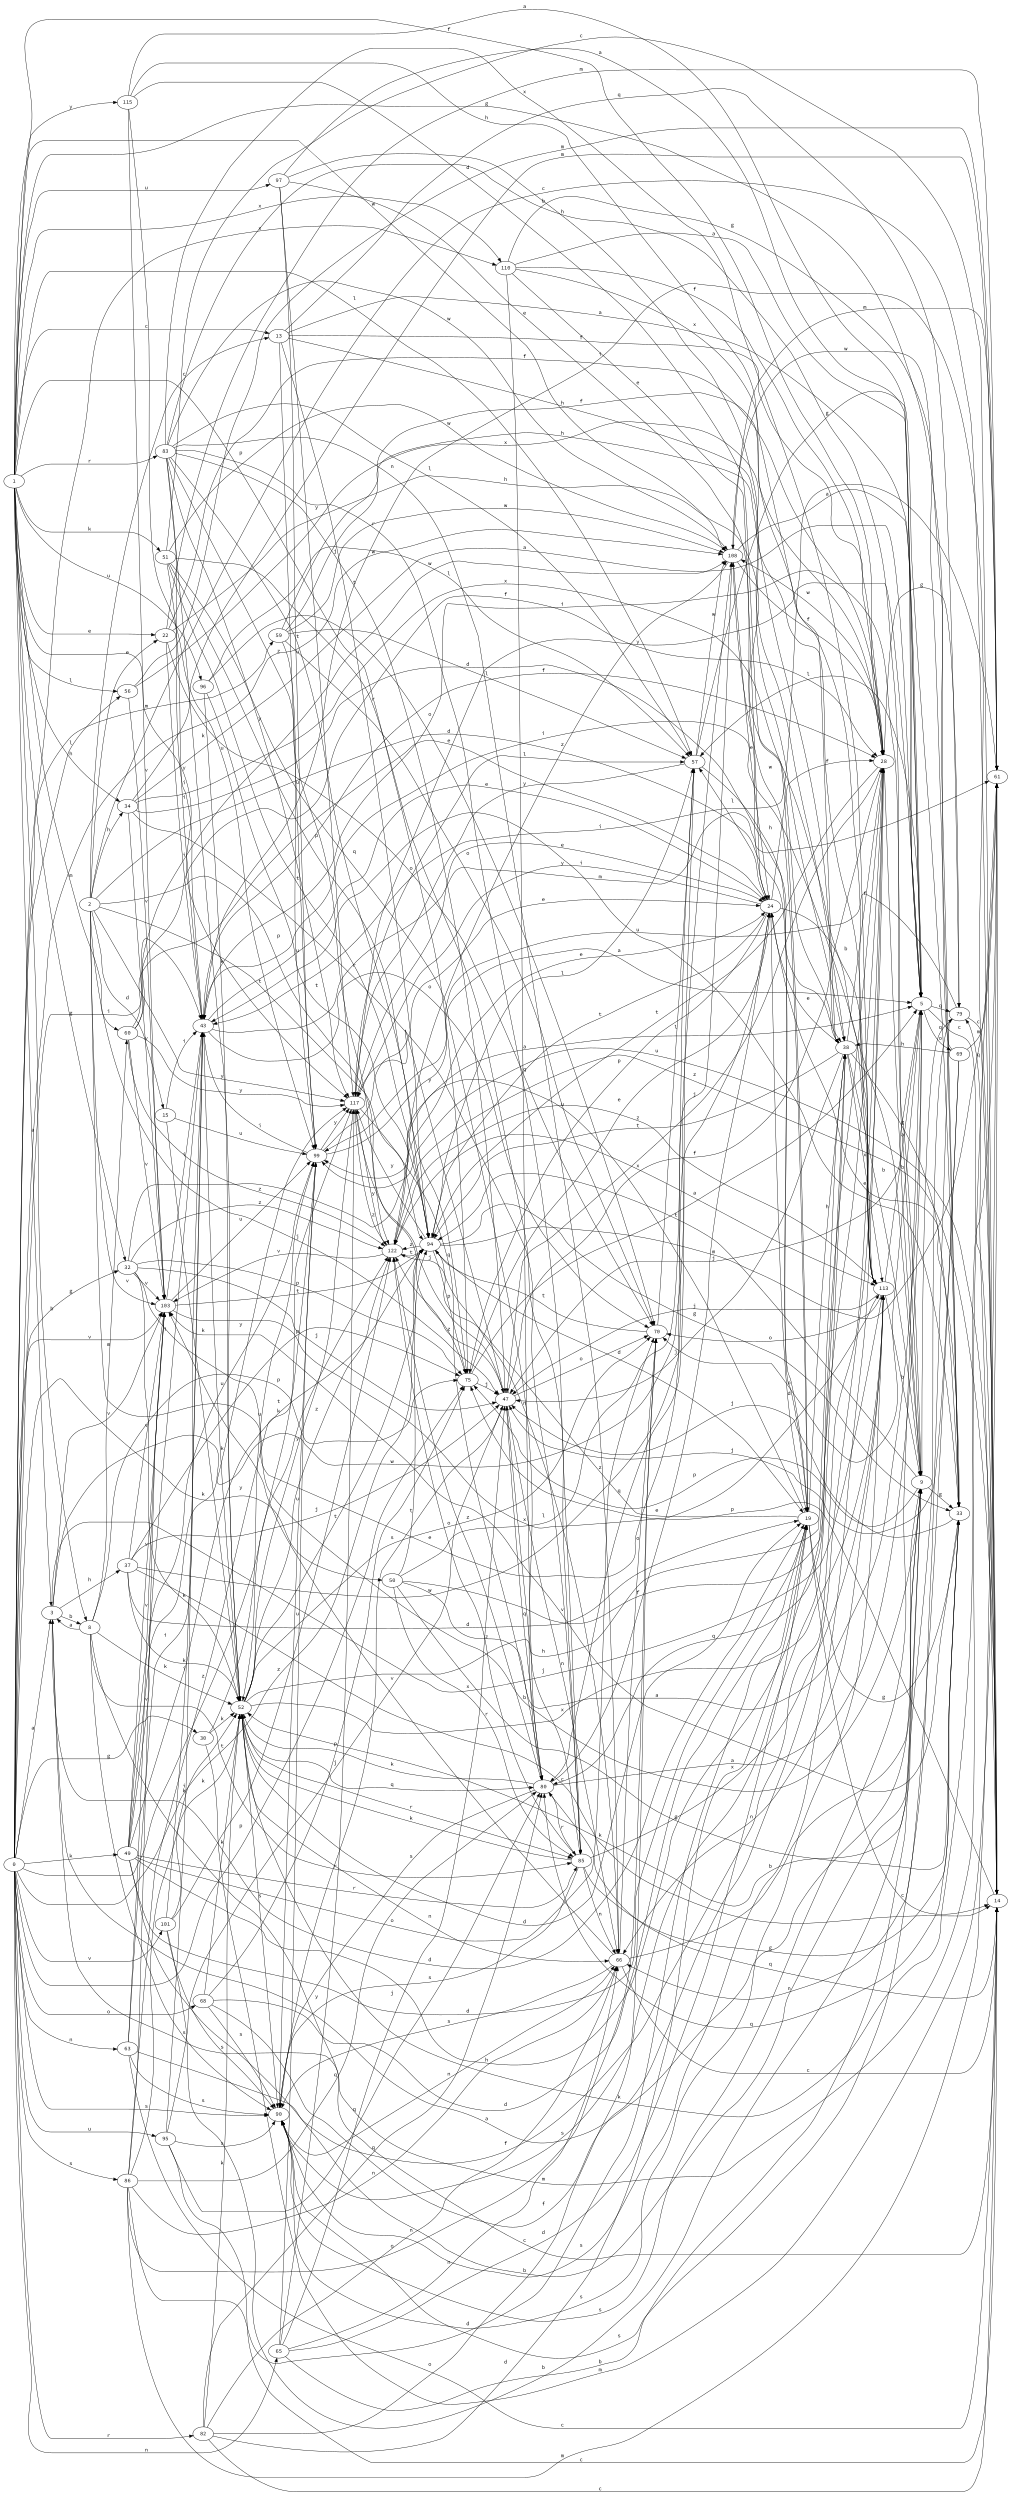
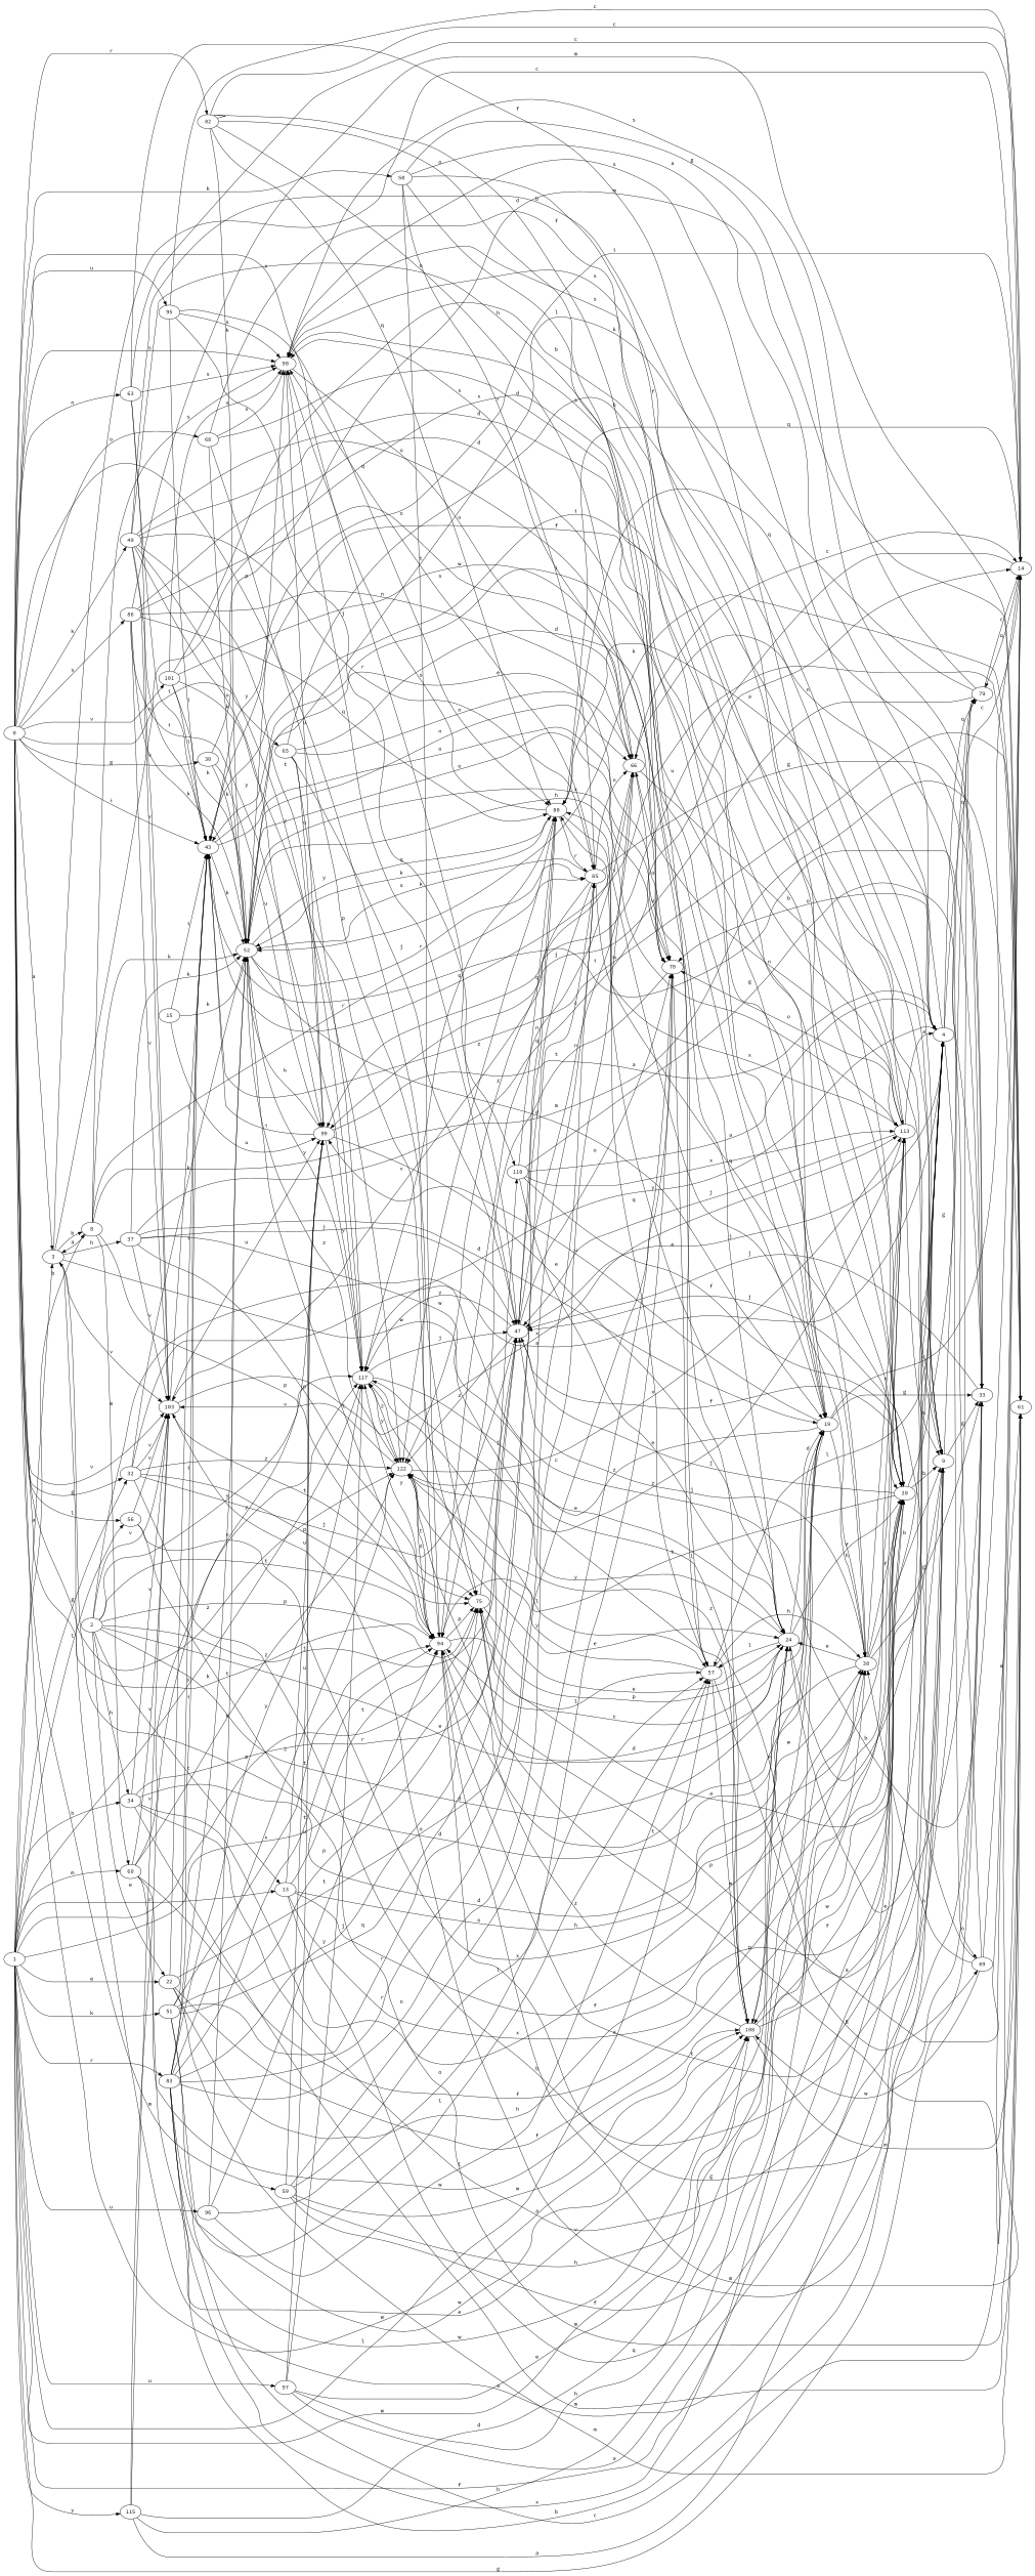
  strict digraph {
    fontname="Source Code Pro"
    rankdir=LR
    node [fontname="Source Code Pro"]
    edge [fontname="Source Code Pro"]
    0
    3
    30
    32
    43
    49
    50
    56
    59
    63
    65
    68
    75
    82
    86
    90
    94
    95
    101
    103
    108
    110
    122
    8
    14
    19
    37
    113
    52
    61
    99
    47
-   4 [label=5]
+   4
    9
    28
    24
    70
    117
    85
    38
    33
    57
    66
    80
    1
    13
    22
    34
    51
    60
    83
    96
    97
    115
    79
    2
    15
    69
    0 -> 3 [label=a]
    0 -> 30 [label=g]
    0 -> 32 [label=g]
    0 -> 43 [label=i]
    0 -> 49 [label=k]
    0 -> 50 [label=k]
    0 -> 56 [label=l]
    0 -> 59 [label=m]
    0 -> 63 [label=n]
    0 -> 65 [label=n]
    0 -> 68 [label=o]
    0 -> 75 [label=p]
    0 -> 82 [label=r]
    0 -> 86 [label=s]
    0 -> 90 [label=s]
    0 -> 94 [label=t]
    0 -> 95 [label=u]
    0 -> 101 [label=v]
    0 -> 103 [label=v]
    0 -> 108 [label=w]
    0 -> 110 [label=x]
    0 -> 122 [label=z]
    3 -> 103 [label=v]
    3 -> 108 [label=w]
    3 -> 8 [label=b]
    3 -> 14 [label=c]
    3 -> 19 [label=d]
    3 -> 37 [label=h]
    3 -> 113 [label=x]
    30 -> 52 [label=k]
    30 -> 61 [label=m]
    30 -> 99 [label=u]
    32 -> 75 [label=p]
    32 -> 103 [label=v]
    32 -> 122 [label=z]
    32 -> 52 [label=k]
    32 -> 47 [label=j]
    32 -> 4 [label=a]
    32 -> 9 [label=b]
    43 -> 52 [label=k]
    43 -> 61 [label=m]
    43 -> 28 [label=f]
    43 -> 24 [label=e]
    43 -> 70 [label=o]
    49 -> 43 [label=i]
    49 -> 94 [label=t]
    49 -> 103 [label=v]
    49 -> 19 [label=d]
    49 -> 99 [label=u]
    49 -> 9 [label=b]
    49 -> 70 [label=o]
    49 -> 117 [label=y]
    49 -> 85 [label=r]
    49 -> 38 [label=h]
    50 -> 94 [label=t]
    50 -> 4 [label=a]
    50 -> 28 [label=f]
    50 -> 85 [label=r]
    50 -> 33 [label=g]
    50 -> 57 [label=l]
    56 -> 103 [label=v]
    56 -> 113 [label=x]
    56 -> 61 [label=m]
    59 -> 108 [label=w]
    59 -> 99 [label=u]
    59 -> 28 [label=f]
    59 -> 70 [label=o]
    59 -> 38 [label=h]
    59 -> 57 [label=l]
    63 -> 43 [label=i]
    63 -> 90 [label=s]
    63 -> 103 [label=v]
    63 -> 14 [label=c]
    63 -> 28 [label=f]
    65 -> 19 [label=d]
    65 -> 99 [label=u]
    65 -> 47 [label=j]
    65 -> 9 [label=b]
    65 -> 117 [label=y]
    65 -> 66 [label=n]
    68 -> 75 [label=p]
    68 -> 90 [label=s]
    68 -> 19 [label=d]
    68 -> 52 [label=k]
    68 -> 28 [label=f]
    75 -> 47 [label=j]
    75 -> 4 [label=a]
    75 -> 24 [label=e]
    82 -> 14 [label=c]
    82 -> 19 [label=d]
    82 -> 52 [label=k]
    82 -> 70 [label=o]
    82 -> 66 [label=n]
    82 -> 80 [label=q]
    86 -> 103 [label=v]
    86 -> 19 [label=d]
    86 -> 52 [label=k]
    86 -> 61 [label=m]
    86 -> 70 [label=o]
    86 -> 117 [label=y]
    86 -> 66 [label=n]
    86 -> 80 [label=q]
    90 -> 99 [label=u]
    90 -> 66 [label=n]
    94 -> 75 [label=p]
    94 -> 122 [label=z]
    94 -> 19 [label=d]
    94 -> 61 [label=m]
    94 -> 117 [label=y]
    94 -> 33 [label=g]
    94 -> 57 [label=l]
    94 -> 66 [label=n]
    95 -> 43 [label=i]
    95 -> 90 [label=s]
    95 -> 14 [label=c]
    95 -> 47 [label=j]
    95 -> 80 [label=q]
    101 -> 43 [label=i]
    101 -> 90 [label=s]
+   101 -> 108 [label=w]
    101 -> 122 [label=z]
    101 -> 52 [label=k]
    101 -> 9 [label=b]
    103 -> 43 [label=i]
    103 -> 94 [label=t]
    103 -> 113 [label=x]
    103 -> 99 [label=u]
    108 -> 122 [label=z]
    108 -> 61 [label=m]
    108 -> 4 [label=a]
    108 -> 28 [label=f]
    108 -> 24 [label=e]
    110 -> 113 [label=x]
    110 -> 4 [label=a]
    110 -> 28 [label=f]
    110 -> 24 [label=e]
    110 -> 33 [label=g]
    110 -> 80 [label=q]
    122 -> 94 [label=t]
    122 -> 103 [label=v]
    122 -> 113 [label=x]
    122 -> 24 [label=e]
    122 -> 117 [label=y]
    8 -> 3 [label=a]
    8 -> 75 [label=p]
    8 -> 90 [label=s]
    8 -> 52 [label=k]
    8 -> 61 [label=m]
    8 -> 85 [label=r]
    8 -> 60 [label=m]
    14 -> 43 [label=i]
    14 -> 75 [label=p]
    14 -> 122 [label=z]
    14 -> 99 [label=u]
    14 -> 80 [label=q]
    14 -> 79 [label=q]
    19 -> 108 [label=w]
    19 -> 122 [label=z]
    19 -> 14 [label=c]
    19 -> 99 [label=u]
    19 -> 38 [label=h]
    19 -> 33 [label=g]
    37 -> 75 [label=p]
    37 -> 103 [label=v]
    37 -> 108 [label=w]
    37 -> 14 [label=c]
    37 -> 19 [label=d]
    37 -> 52 [label=k]
    37 -> 47 [label=j]
    113 -> 43 [label=i]
    113 -> 90 [label=s]
    113 -> 122 [label=z]
    113 -> 47 [label=j]
    113 -> 4 [label=a]
    113 -> 9 [label=b]
    113 -> 70 [label=o]
    113 -> 66 [label=n]
    52 -> 90 [label=s]
    52 -> 94 [label=t]
    52 -> 122 [label=z]
    52 -> 19 [label=d]
    52 -> 113 [label=x]
    52 -> 70 [label=o]
    52 -> 117 [label=y]
    52 -> 85 [label=r]
    52 -> 38 [label=h]
    52 -> 66 [label=n]
    52 -> 80 [label=q]
    61 -> 43 [label=i]
    61 -> 52 [label=k]
    99 -> 43 [label=i]
    99 -> 52 [label=k]
    99 -> 4 [label=a]
    99 -> 24 [label=e]
    99 -> 117 [label=y]
    47 -> 90 [label=s]
    47 -> 122 [label=z]
    47 -> 28 [label=f]
    47 -> 70 [label=o]
    47 -> 117 [label=y]
    47 -> 66 [label=n]
    47 -> 80 [label=q]
    4 -> 90 [label=s]
    4 -> 14 [label=c]
    4 -> 47 [label=j]
    4 -> 70 [label=o]
    4 -> 117 [label=y]
    4 -> 57 [label=l]
    4 -> 79 [label=q]
    4 -> 69 [label=o]
    9 -> 3 [label=a]
    9 -> 43 [label=i]
    9 -> 75 [label=p]
    9 -> 94 [label=t]
    9 -> 33 [label=g]
    9 -> 79 [label=q]
    28 -> 90 [label=s]
    28 -> 94 [label=t]
    28 -> 108 [label=w]
    28 -> 47 [label=j]
    28 -> 9 [label=b]
    28 -> 80 [label=q]
    28 -> 79 [label=g]
    24 -> 75 [label=p]
    24 -> 94 [label=t]
    24 -> 19 [label=d]
    24 -> 9 [label=b]
    24 -> 28 [label=f]
    24 -> 117 [label=y]
    24 -> 57 [label=l]
    70 -> 94 [label=t]
    70 -> 57 [label=l]
    117 -> 122 [label=z]
    117 -> 47 [label=j]
    117 -> 24 [label=e]
    117 -> 57 [label=l]
    117 -> 80 [label=q]
    85 -> 90 [label=s]
    85 -> 122 [label=z]
    85 -> 113 [label=x]
    85 -> 52 [label=k]
    85 -> 47 [label=j]
    85 -> 33 [label=g]
    85 -> 66 [label=n]
    38 -> 90 [label=s]
    38 -> 94 [label=t]
    38 -> 113 [label=x]
    38 -> 47 [label=j]
    38 -> 9 [label=b]
    38 -> 28 [label=f]
    38 -> 24 [label=e]
    38 -> 33 [label=g]
    33 -> 43 [label=i]
    33 -> 103 [label=v]
    33 -> 47 [label=j]
    33 -> 24 [label=e]
    33 -> 80 [label=q]
    57 -> 108 [label=w]
    57 -> 117 [label=y]
    57 -> 38 [label=h]
-   57 -> 33 [label=g]
+   57 -> 69 [label=g]
    57 -> 80 [label=q]
    66 -> 90 [label=s]
    66 -> 103 [label=v]
    66 -> 14 [label=c]
    66 -> 9 [label=b]
    66 -> 70 [label=o]
    80 -> 90 [label=s]
    80 -> 122 [label=z]
    80 -> 52 [label=k]
    80 -> 4 [label=a]
    80 -> 24 [label=e]
    80 -> 85 [label=r]
    1 -> 3 [label=a]
    1 -> 32 [label=g]
    1 -> 56 [label=l]
    1 -> 75 [label=p]
    1 -> 108 [label=w]
    1 -> 110 [label=x]
    1 -> 8 [label=b]
    1 -> 28 [label=f]
    1 -> 117 [label=y]
    1 -> 33 [label=g]
    1 -> 57 [label=l]
    1 -> 13 [label=c]
    1 -> 22 [label=e]
    1 -> 34 [label=h]
    1 -> 51 [label=k]
    1 -> 60 [label=m]
    1 -> 83 [label=r]
    1 -> 96 [label=u]
    1 -> 97 [label=u]
    1 -> 115 [label=y]
    13 -> 94 [label=t]
    13 -> 99 [label=u]
    13 -> 4 [label=a]
    13 -> 28 [label=f]
    13 -> 38 [label=h]
    13 -> 79 [label=q]
    22 -> 43 [label=i]
    22 -> 61 [label=m]
    22 -> 28 [label=f]
    22 -> 70 [label=o]
    22 -> 38 [label=h]
    34 -> 103 [label=v]
    34 -> 19 [label=d]
    34 -> 113 [label=x]
    34 -> 61 [label=m]
    34 -> 4 [label=a]
    34 -> 85 [label=r]
    51 -> 43 [label=i]
    51 -> 75 [label=p]
    51 -> 94 [label=t]
    51 -> 108 [label=w]
    51 -> 14 [label=c]
    51 -> 85 [label=r]
    51 -> 80 [label=q]
    60 -> 103 [label=v]
    60 -> 108 [label=w]
    60 -> 122 [label=z]
    60 -> 28 [label=f]
    60 -> 24 [label=e]
    60 -> 117 [label=y]
    83 -> 43 [label=i]
    83 -> 94 [label=t]
    83 -> 108 [label=w]
    83 -> 122 [label=z]
    83 -> 113 [label=x]
    83 -> 52 [label=k]
    83 -> 47 [label=j]
    83 -> 9 [label=b]
    83 -> 117 [label=y]
    83 -> 85 [label=r]
    83 -> 57 [label=l]
    83 -> 66 [label=n]
    96 -> 94 [label=t]
    96 -> 52 [label=k]
    96 -> 70 [label=o]
    96 -> 57 [label=l]
    97 -> 99 [label=u]
    97 -> 4 [label=a]
    97 -> 24 [label=e]
    97 -> 117 [label=y]
    97 -> 38 [label=h]
    115 -> 103 [label=v]
    115 -> 19 [label=d]
    115 -> 99 [label=u]
    115 -> 4 [label=a]
    115 -> 38 [label=h]
    79 -> 90 [label=s]
    79 -> 14 [label=c]
    79 -> 52 [label=k]
    79 -> 99 [label=u]
    2 -> 75 [label=p]
    2 -> 94 [label=t]
    2 -> 103 [label=v]
    2 -> 14 [label=c]
    2 -> 19 [label=d]
    2 -> 47 [label=j]
    2 -> 24 [label=e]
    2 -> 117 [label=y]
    2 -> 13 [label=c]
    2 -> 22 [label=e]
    2 -> 34 [label=h]
-   2 -> 15 [label=d]
    15 -> 43 [label=i]
    15 -> 52 [label=k]
    15 -> 99 [label=u]
    69 -> 108 [label=w]
    69 -> 61 [label=m]
    69 -> 47 [label=j]
    69 -> 38 [label=h]
    69 -> 66 [label=n]
  }
